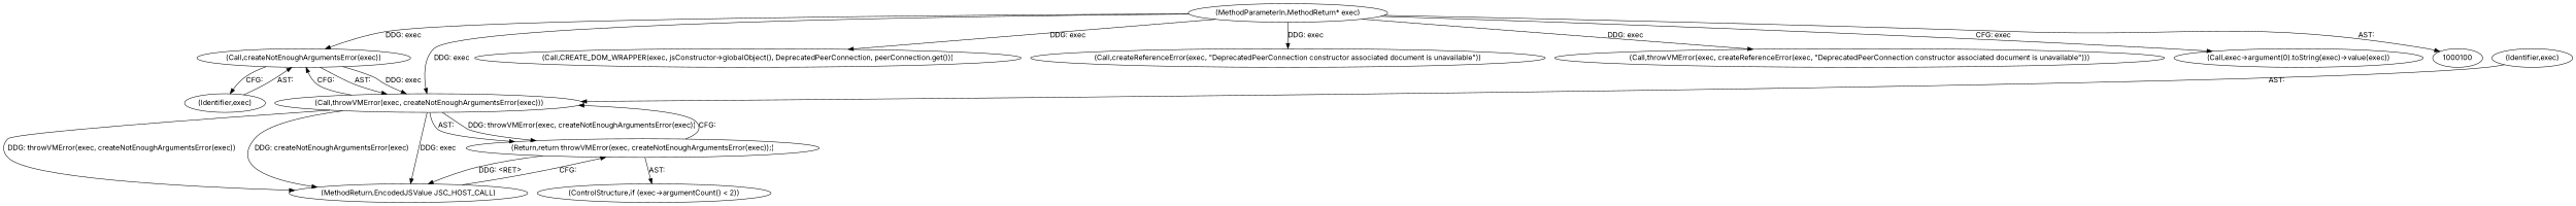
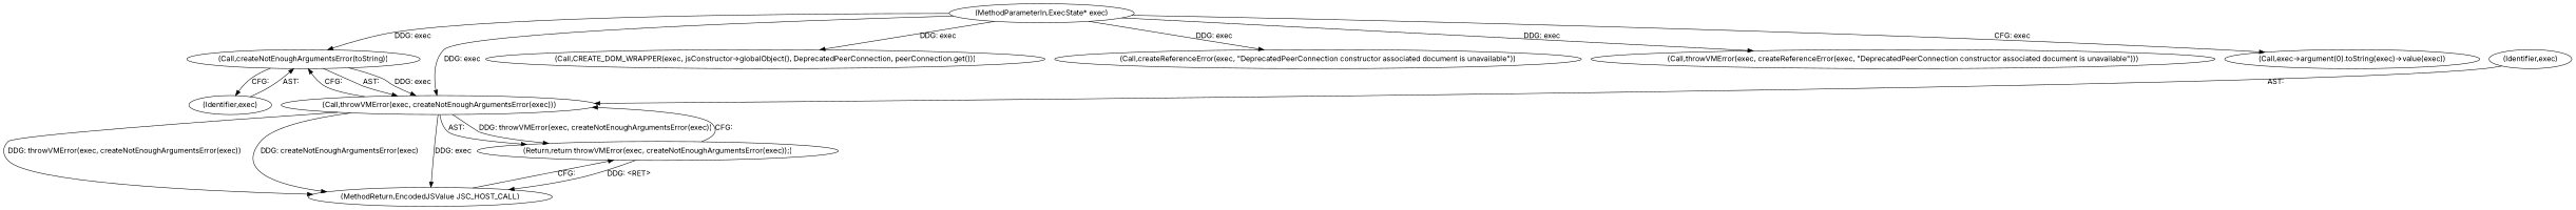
  digraph {
    fontname=Inter
    node [fontname=Inter]
    edge [fontname=Inter]
-   n1 [label="(Call,createNotEnoughArgumentsError(exec))"]
+   n1 [label="(Call,createNotEnoughArgumentsError(toString))"]
    n2 [label="(Call,throwVMError(exec, createNotEnoughArgumentsError(exec)))"]
    n3 [label="(Identifier,exec)"]
    n4 [label="(MethodReturn,EncodedJSValue JSC_HOST_CALL)"]
    n5 [label="(Return,return throwVMError(exec, createNotEnoughArgumentsError(exec));)"]
-   n6 [label="(MethodParameterIn,MethodReturn* exec)"]
+   n6 [label="(MethodParameterIn,ExecState* exec)"]
    n7 [label="(Call,CREATE_DOM_WRAPPER(exec, jsConstructor->globalObject(), DeprecatedPeerConnection, peerConnection.get()))"]
    n8 [label="(Call,createReferenceError(exec, \"DeprecatedPeerConnection constructor associated document is unavailable\"))"]
    n9 [label="(Call,throwVMError(exec, createReferenceError(exec, \"DeprecatedPeerConnection constructor associated document is unavailable\")))"]
    n10 [label="(Call,exec->argument(0).toString(exec)->value(exec))"]
-   1000100
-   n12 [label="(ControlStructure,if (exec->argumentCount() < 2))"]
    n13 [label="(Identifier,exec)"]
    n1 -> n2 [label="AST: "]
    n1 -> n2 [label="DDG: exec"]
    n1 -> n3 [label="CFG: "]
    n2 -> n1 [label="CFG: "]
    n2 -> n4 [label="DDG: throwVMError(exec, createNotEnoughArgumentsError(exec))"]
    n2 -> n4 [label="DDG: createNotEnoughArgumentsError(exec)"]
    n2 -> n4 [label="DDG: exec"]
    n2 -> n5 [label="AST: "]
    n2 -> n5 [label="DDG: throwVMError(exec, createNotEnoughArgumentsError(exec))"]
    n3 -> n1 [label="AST: "]
    n4 -> n5 [label="CFG: "]
    n5 -> n2 [label="CFG: "]
    n5 -> n4 [label="DDG: <RET>"]
-   n5 -> n12 [label="AST: "]
    n6 -> n1 [label="DDG: exec"]
    n6 -> n2 [label="DDG: exec"]
    n6 -> n7 [label="DDG: exec"]
    n6 -> n8 [label="DDG: exec"]
    n6 -> n9 [label="DDG: exec"]
    n6 -> n10 [label="CFG: exec"]
-   n6 -> 1000100 [label="AST: "]
    n13 -> n2 [label="AST: "]
  }
